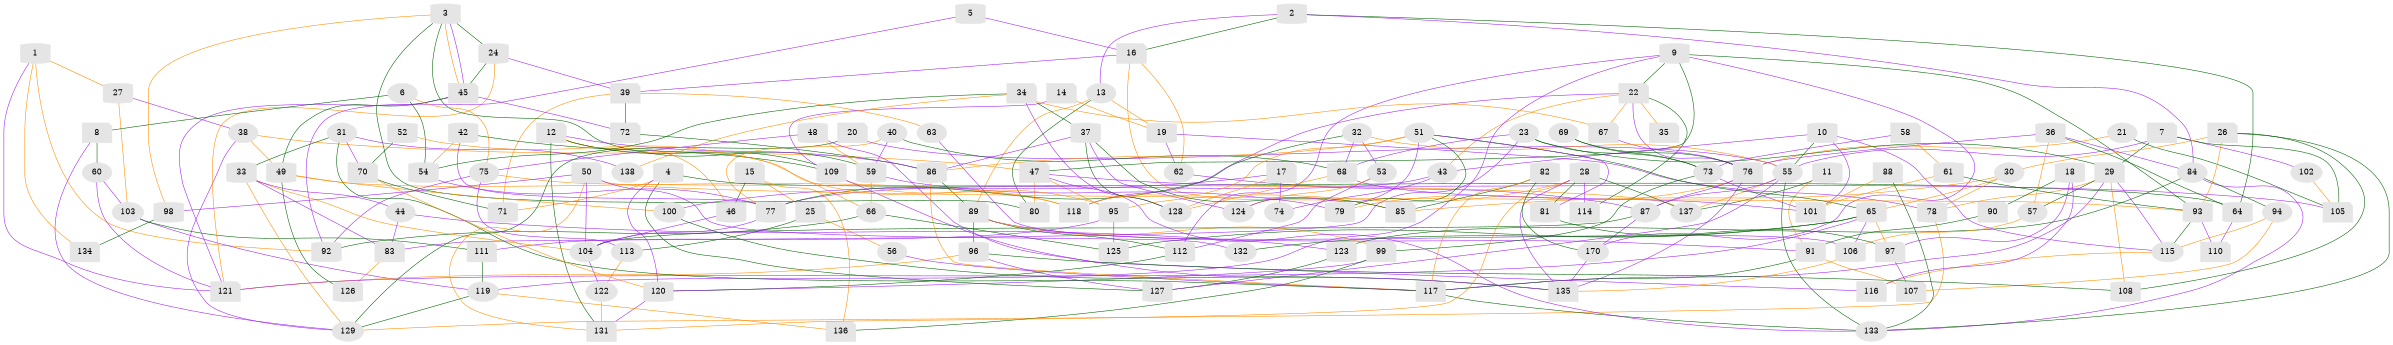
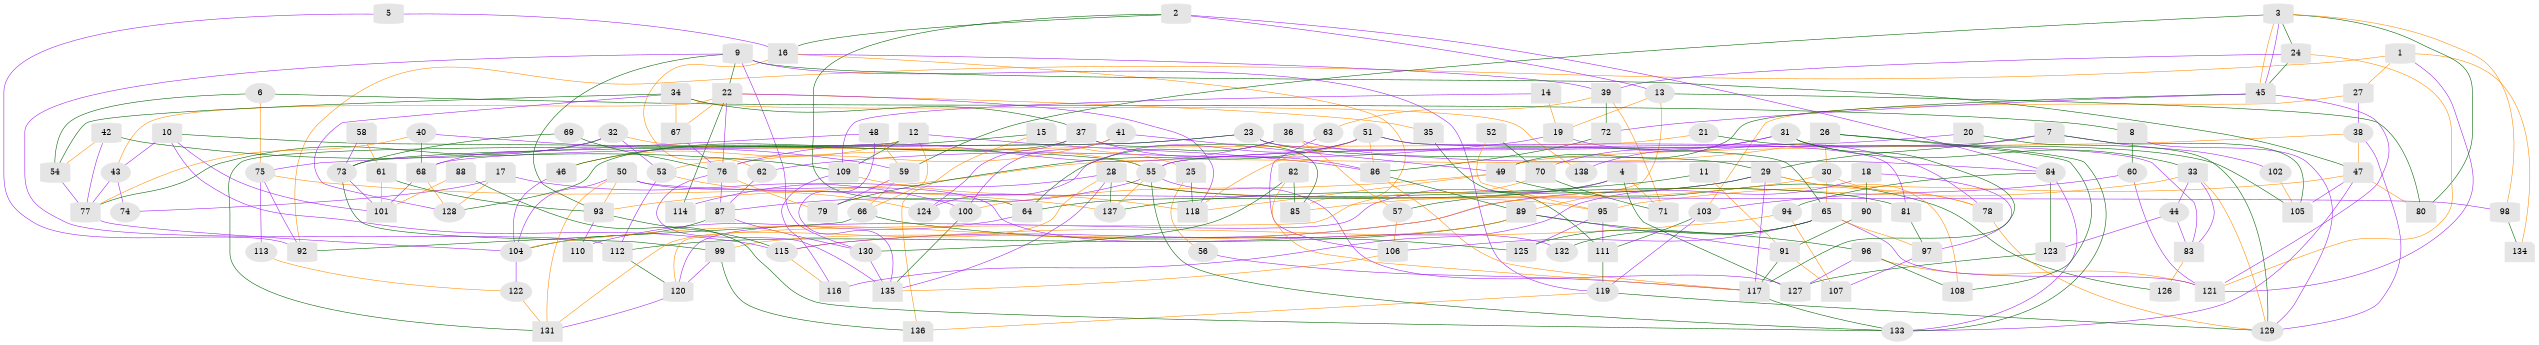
  graph {
    node [color=gray90 shape=cylinder style=filled]
    edge [color=purple]
    1
    27
    92
    121 [shape=note]
    134 [shape=note]
    38 [shape=ellipse]
    103 [shape=ellipse]
    13 [shape=ellipse]
    2
    16 [shape=note]
    64
    84 [shape=ellipse]
    80 [shape=note]
    19
    89 [shape=note]
    39 [shape=note]
    62 [shape=ellipse]
    85 [shape=note]
    110 [shape=note]
    133 [shape=ellipse]
    123
    94 [shape=ellipse]
    3
    24
    45 [shape=note]
    59
    98
    49
    72 [shape=note]
    66 [shape=ellipse]
    79
    4
    71
    120
    127
    131 [shape=note]
    5
    6 [shape=ellipse]
    8 [shape=note]
    54
    75 [shape=ellipse]
    60 [shape=ellipse]
    129 [shape=ellipse]
    77
    137 [shape=ellipse]
    113 [shape=ellipse]
    7 [shape=note]
    29 [shape=note]
    55 [shape=ellipse]
    102 [shape=ellipse]
    105 [shape=note]
    115 [shape=ellipse]
    78
    108
    57 [shape=ellipse]
    117 [shape=note]
-   87 [shape=ellipse]
+   87 [shape=note]
    22 [shape=note]
    9
    47 [shape=note]
    93
    112
    119 [shape=ellipse]
-   130 [shape=ellipse label=170]
+   130 [shape=ellipse]
    43 [shape=ellipse]
    76 [shape=note]
    35 [shape=note]
    67 [shape=note]
    114 [shape=note]
    118 [shape=note]
    95
    136 [shape=note]
    135 [shape=note]
    10
    101 [shape=note]
    74 [shape=ellipse]
    116 [shape=note]
    11
    91
    107 [shape=note]
    12 [shape=note]
    46
    86
    109
    104 [shape=ellipse]
    125
    99 [shape=note]
    96
    14 [shape=note]
    15 [shape=note]
    25 [shape=note]
    56 [shape=ellipse]
    63 [shape=ellipse]
    17 [shape=note]
    100 [shape=ellipse]
    128 [shape=ellipse]
    90 [shape=note]
    18
    97 [shape=note]
    20 [shape=note]
    21 [shape=ellipse]
    111 [shape=note]
    23 [shape=ellipse]
    68
    73 [shape=ellipse]
    83 [shape=note]
    126
    33
    44 [shape=ellipse]
    122 [shape=ellipse]
    26 [shape=note]
    30 [shape=ellipse]
    65
    28
    81
    106
    132 [shape=ellipse]
    31 [shape=ellipse]
    70 [shape=note]
    138 [shape=ellipse]
    32 [shape=ellipse]
    53 [shape=ellipse]
    124 [shape=ellipse]
    34 [shape=note]
    37
    36
    40 [shape=ellipse]
+   41 [shape=ellipse]
    42
    48
    50 [shape=note]
    51 [shape=ellipse]
    52
    58 [shape=note]
    61
    69 [shape=ellipse]
    82
    88 [shape=note]
    1 -- 27 [color=darkorange]
    1 -- 92 [color=darkorange]
    1 -- 121
    1 -- 134 [color=darkorange]
    27 -- 38
    27 -- 103 [color=darkorange]
    38 -- 49 [color=darkorange]
    38 -- 129
    38 -- 47 [color=darkorange]
    103 -- 119
    103 -- 111 [color=darkgreen]
    13 -- 80 [color=darkgreen]
    13 -- 19 [color=darkorange]
    13 -- 89 [color=darkorange]
    2 -- 13
    2 -- 16 [color=darkgreen]
    2 -- 64 [color=darkgreen]
    2 -- 84
    16 -- 39
    16 -- 62 [color=darkorange]
    16 -- 85 [color=darkorange]
    64 -- 110
    84 -- 133
    84 -- 123 [color=darkgreen]
    84 -- 94 [color=darkgreen]
    19 -- 62
    19 -- 78
    89 -- 112 [color=darkgreen]
    89 -- 91
    89 -- 99 [color=darkorange]
    89 -- 96 [color=darkgreen]
    39 -- 72 [color=darkgreen]
    39 -- 71 [color=darkorange]
    39 -- 63 [color=darkorange]
    62 -- 87
    123 -- 127 [color=darkgreen]
    94 -- 115 [color=darkorange]
    94 -- 107 [color=darkorange]
    3 -- 80 [color=darkgreen]
    3 -- 24 [color=darkgreen]
    3 -- 45 [color=darkorange]
    3 -- 45
    3 -- 59 [color=darkgreen]
    3 -- 98 [color=darkorange]
    24 -- 121 [color=darkorange]
    24 -- 39
    24 -- 45 [color=darkgreen]
    45 -- 121
    45 -- 49 [color=darkgreen]
    45 -- 72
    59 -- 66 [color=darkorange]
    59 -- 79
    98 -- 134 [color=darkgreen]
    49 -- 118 [color=darkorange]
    49 -- 100 [color=darkorange]
    49 -- 126 [color=darkgreen]
    72 -- 86 [color=darkgreen]
    66 -- 92 [color=darkgreen]
    66 -- 125 [color=darkgreen]
    4 -- 64 [color=darkgreen]
    4 -- 71 [color=darkorange]
    4 -- 120
    4 -- 127 [color=darkgreen]
    120 -- 131
    5 -- 92
    5 -- 16
    6 -- 8 [color=darkgreen]
    6 -- 54 [color=darkgreen]
    6 -- 75 [color=darkorange]
    8 -- 60 [color=darkgreen]
    8 -- 129
    54 -- 77
    75 -- 92
    75 -- 137 [color=darkorange]
    75 -- 113
    60 -- 121
    60 -- 103
    77 -- 104
    113 -- 122 [color=darkorange]
    7 -- 29 [color=darkgreen]
    7 -- 55
    7 -- 102
    7 -- 105 [color=darkgreen]
    29 -- 115
    29 -- 78 [color=darkorange]
    29 -- 108 [color=darkorange]
    29 -- 57 [color=darkgreen]
    29 -- 117
    55 -- 133 [color=darkgreen]
    55 -- 127
    55 -- 137 [color=darkorange]
    55 -- 87
    102 -- 105 [color=darkorange]
    115 -- 116 [color=darkorange]
    78 -- 129 [color=darkorange]
    57 -- 106 [color=darkorange]
    117 -- 133 [color=darkgreen]
    87 -- 130
    87 -- 104 [color=darkgreen]
    22 -- 43 [color=darkorange]
    22 -- 76
    22 -- 35 [color=darkorange]
    22 -- 67 [color=darkorange]
    22 -- 114 [color=darkgreen]
    22 -- 118
    9 -- 22 [color=darkgreen]
    9 -- 47 [color=darkgreen]
    9 -- 93 [color=darkgreen]
    9 -- 112
    9 -- 119
    9 -- 130
    47 -- 80 [color=darkorange]
    47 -- 133
    47 -- 105
    47 -- 95 [color=darkorange]
    93 -- 110
    93 -- 115 [color=darkgreen]
    112 -- 120 [color=darkgreen]
    119 -- 129 [color=darkgreen]
    119 -- 136 [color=darkorange]
    130 -- 135
    43 -- 77
    43 -- 74
    76 -- 79 [color=darkorange]
    76 -- 87
    76 -- 135
+   35 -- 111 [color=darkgreen]
    67 -- 76
    95 -- 125
    95 -- 111
    10 -- 55 [color=darkgreen]
    10 -- 115
    10 -- 43
    10 -- 101
    11 -- 137 [color=darkgreen]
    11 -- 91 [color=darkorange]
    91 -- 117 [color=darkgreen]
    91 -- 107 [color=darkorange]
    12 -- 66 [color=darkorange]
    12 -- 131 [color=darkgreen]
    12 -- 46 [color=darkorange]
    12 -- 86
    12 -- 109 [color=darkgreen]
    46 -- 104
    86 -- 89 [color=darkgreen]
    86 -- 117 [color=darkorange]
    109 -- 118 [color=darkorange]
    109 -- 116
    104 -- 122
    99 -- 120
    99 -- 136 [color=darkgreen]
    96 -- 121 [color=darkorange]
    96 -- 127
    96 -- 108 [color=darkgreen]
    14 -- 19 [color=darkorange]
    14 -- 109
    15 -- 136 [color=darkorange]
    15 -- 46 [color=darkgreen]
    15 -- 25 [color=darkorange]
-   25 -- 113 [color=darkgreen]
+   25 -- 118 [color=darkgreen]
    25 -- 56 [color=darkorange]
    56 -- 117
    63 -- 106
    17 -- 74
    17 -- 100
    17 -- 128 [color=darkorange]
    100 -- 135 [color=darkgreen]
    90 -- 91 [color=darkgreen]
    18 -- 116
    18 -- 90 [color=darkgreen]
    18 -- 97
    97 -- 107
    20 -- 129 [color=darkgreen]
    20 -- 55
    21 -- 105 [color=darkgreen]
    21 -- 76 [color=darkorange]
    111 -- 119 [color=darkgreen]
    23 -- 29 [color=darkgreen]
    23 -- 68
    23 -- 73 [color=darkgreen]
    23 -- 83
    68 -- 101
    68 -- 128 [color=darkorange]
    73 -- 101
    73 -- 99 [color=darkgreen]
    83 -- 126 [color=darkorange]
    33 -- 129 [color=darkorange]
    33 -- 104 [color=darkorange]
    33 -- 83
    33 -- 44
    44 -- 123
    44 -- 83
    122 -- 131 [color=darkorange]
    26 -- 133 [color=darkgreen]
    26 -- 108 [color=darkgreen]
    26 -- 93 [color=darkorange]
    26 -- 30 [color=darkorange]
    30 -- 85 [color=darkorange]
    30 -- 78 [color=darkorange]
    30 -- 65 [color=darkorange]
    65 -- 121
    65 -- 125 [color=darkgreen]
    65 -- 97 [color=darkorange]
    65 -- 106
    65 -- 132 [color=darkgreen]
    28 -- 131 [color=darkorange]
    28 -- 137 [color=darkgreen]
    28 -- 114
    28 -- 95 [color=darkorange]
    28 -- 135
    28 -- 81 [color=darkgreen]
    81 -- 97 [color=darkgreen]
    106 -- 135 [color=darkorange]
    31 -- 117 [color=darkgreen]
    31 -- 33 [color=darkgreen]
    31 -- 70
    31 -- 138
    70 -- 71 [color=darkgreen]
    70 -- 120 [color=darkorange]
    32 -- 77 [color=darkgreen]
    32 -- 55 [color=darkorange]
    32 -- 68
    32 -- 53
    53 -- 112
    53 -- 124 [color=darkorange]
    34 -- 54 [color=darkgreen]
    34 -- 67 [color=darkorange]
    34 -- 128
    34 -- 138 [color=darkorange]
    34 -- 37 [color=darkgreen]
    37 -- 85 [color=darkgreen]
    37 -- 86
    37 -- 128 [color=darkgreen]
    37 -- 124
    36 -- 64 [color=darkgreen]
    36 -- 84
    36 -- 57 [color=darkorange]
    36 -- 76
    40 -- 59
    40 -- 77 [color=darkorange]
    40 -- 68 [color=darkgreen]
+   41 -- 49
+   41 -- 100
+   41 -- 53 [color=darkorange]
    42 -- 54 [color=darkorange]
    42 -- 77
    42 -- 109 [color=darkgreen]
    48 -- 59 [color=darkorange]
    48 -- 75
    48 -- 135
    50 -- 98
    50 -- 131 [color=darkorange]
    50 -- 93 [color=darkorange]
    50 -- 104
    50 -- 132
    51 -- 79 [color=darkgreen]
    51 -- 118 [color=darkorange]
    51 -- 86 [color=darkorange]
    51 -- 65 [color=darkgreen]
    51 -- 81
    51 -- 124
    52 -- 95 [color=darkorange]
    52 -- 70 [color=darkgreen]
    58 -- 73
    58 -- 61 [color=darkorange]
    61 -- 93 [color=darkgreen]
    61 -- 101 [color=darkorange]
    69 -- 76 [color=darkgreen]
    69 -- 73 [color=darkgreen]
    82 -- 85 [color=darkgreen]
    82 -- 117 [color=darkorange]
    82 -- 130 [color=darkgreen]
    88 -- 133 [color=darkgreen]
    88 -- 101 [color=darkorange]
  }
